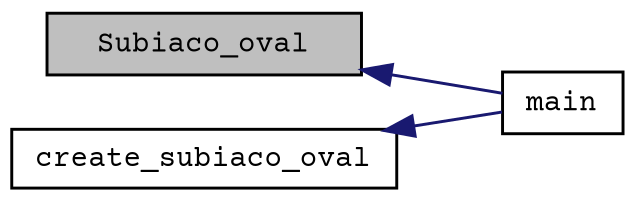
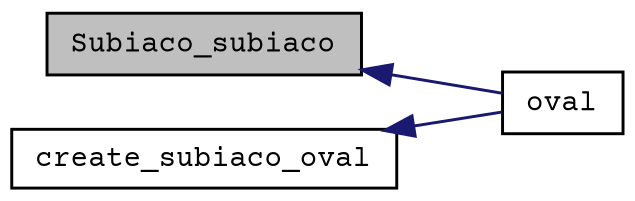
  digraph {
    fontname="Courier Prime"
    rankdir=LR
    node [color=black fillcolor=white fontname="Courier Prime" fontsize=10 shape=record style=filled]
    edge [color=midnightblue dir=back fontname="Courier Prime" fontsize=10 labelfontname=Helvetica labelfontsize=10 style=solid]
-   n1 [fillcolor=grey75 fontcolor=black height=0.2 label=Subiaco_oval width=0.4]
-   n2 [height=0.2 label=main width=0.4]
+   n1 [fillcolor=grey75 fontcolor=black height=0.2 label=Subiaco_subiaco width=0.4]
+   n2 [height=0.2 label=oval width=0.4]
    n3 [height=0.2 label=create_subiaco_oval width=0.4]
    n1 -> n2
    n3 -> n2
  }
